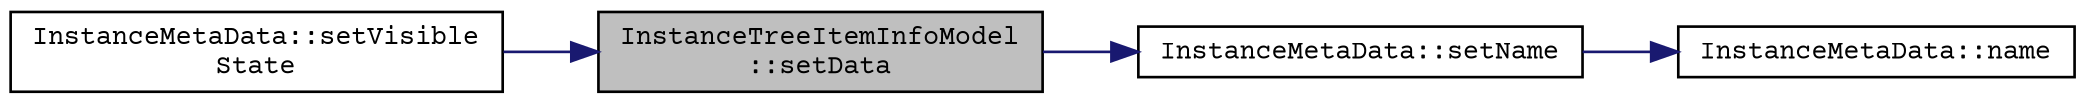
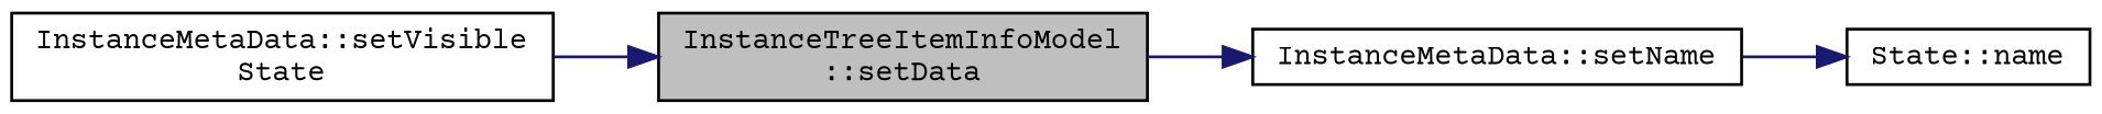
  digraph {
    fontname="Courier Prime"
    rankdir=LR
    node [color=black fillcolor=white fontname="Courier Prime" fontsize=10 shape=record style=filled]
    edge [color=midnightblue fontname="Courier Prime" fontsize=10 labelfontname=Helvetica labelfontsize=10 style=solid]
    n1 [fillcolor=grey75 fontcolor=black height=0.2 label="InstanceTreeItemInfoModel\l::setData" width=0.4]
    n2 [height=0.2 label="InstanceMetaData::setName" width=0.4]
-   n3 [height=0.2 label="InstanceMetaData::name" width=0.4]
+   n3 [height=0.2 label="State::name" width=0.4]
    n4 [height=0.2 label="InstanceMetaData::setVisible\lState" width=0.4]
    n1 -> n2
    n2 -> n3
    n4 -> n1
  }
